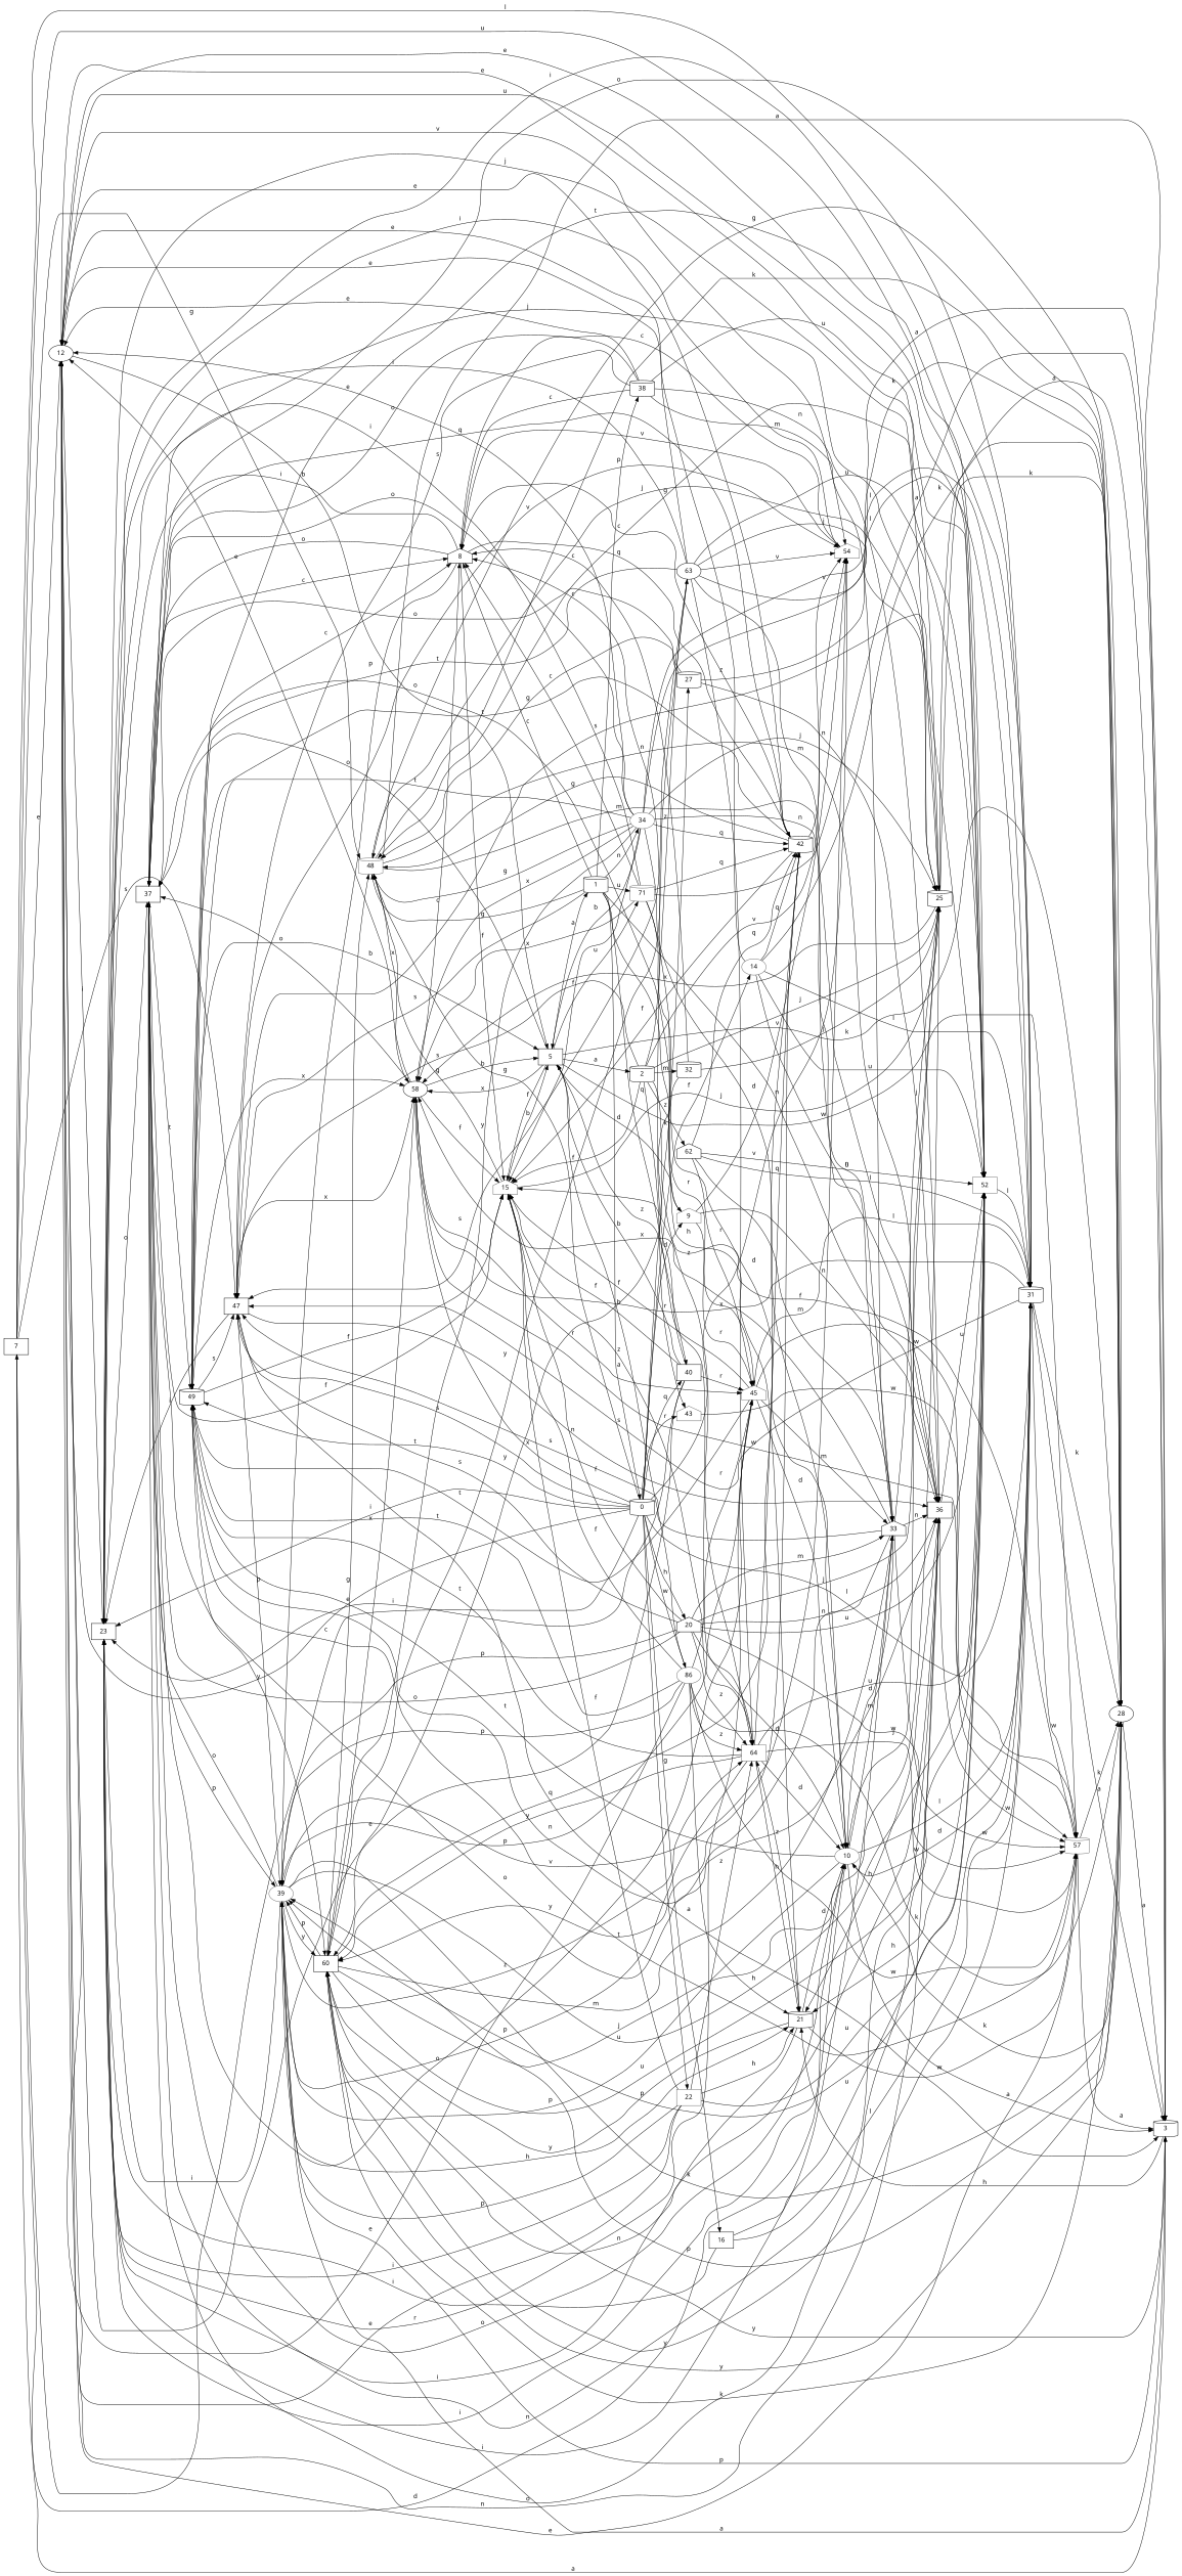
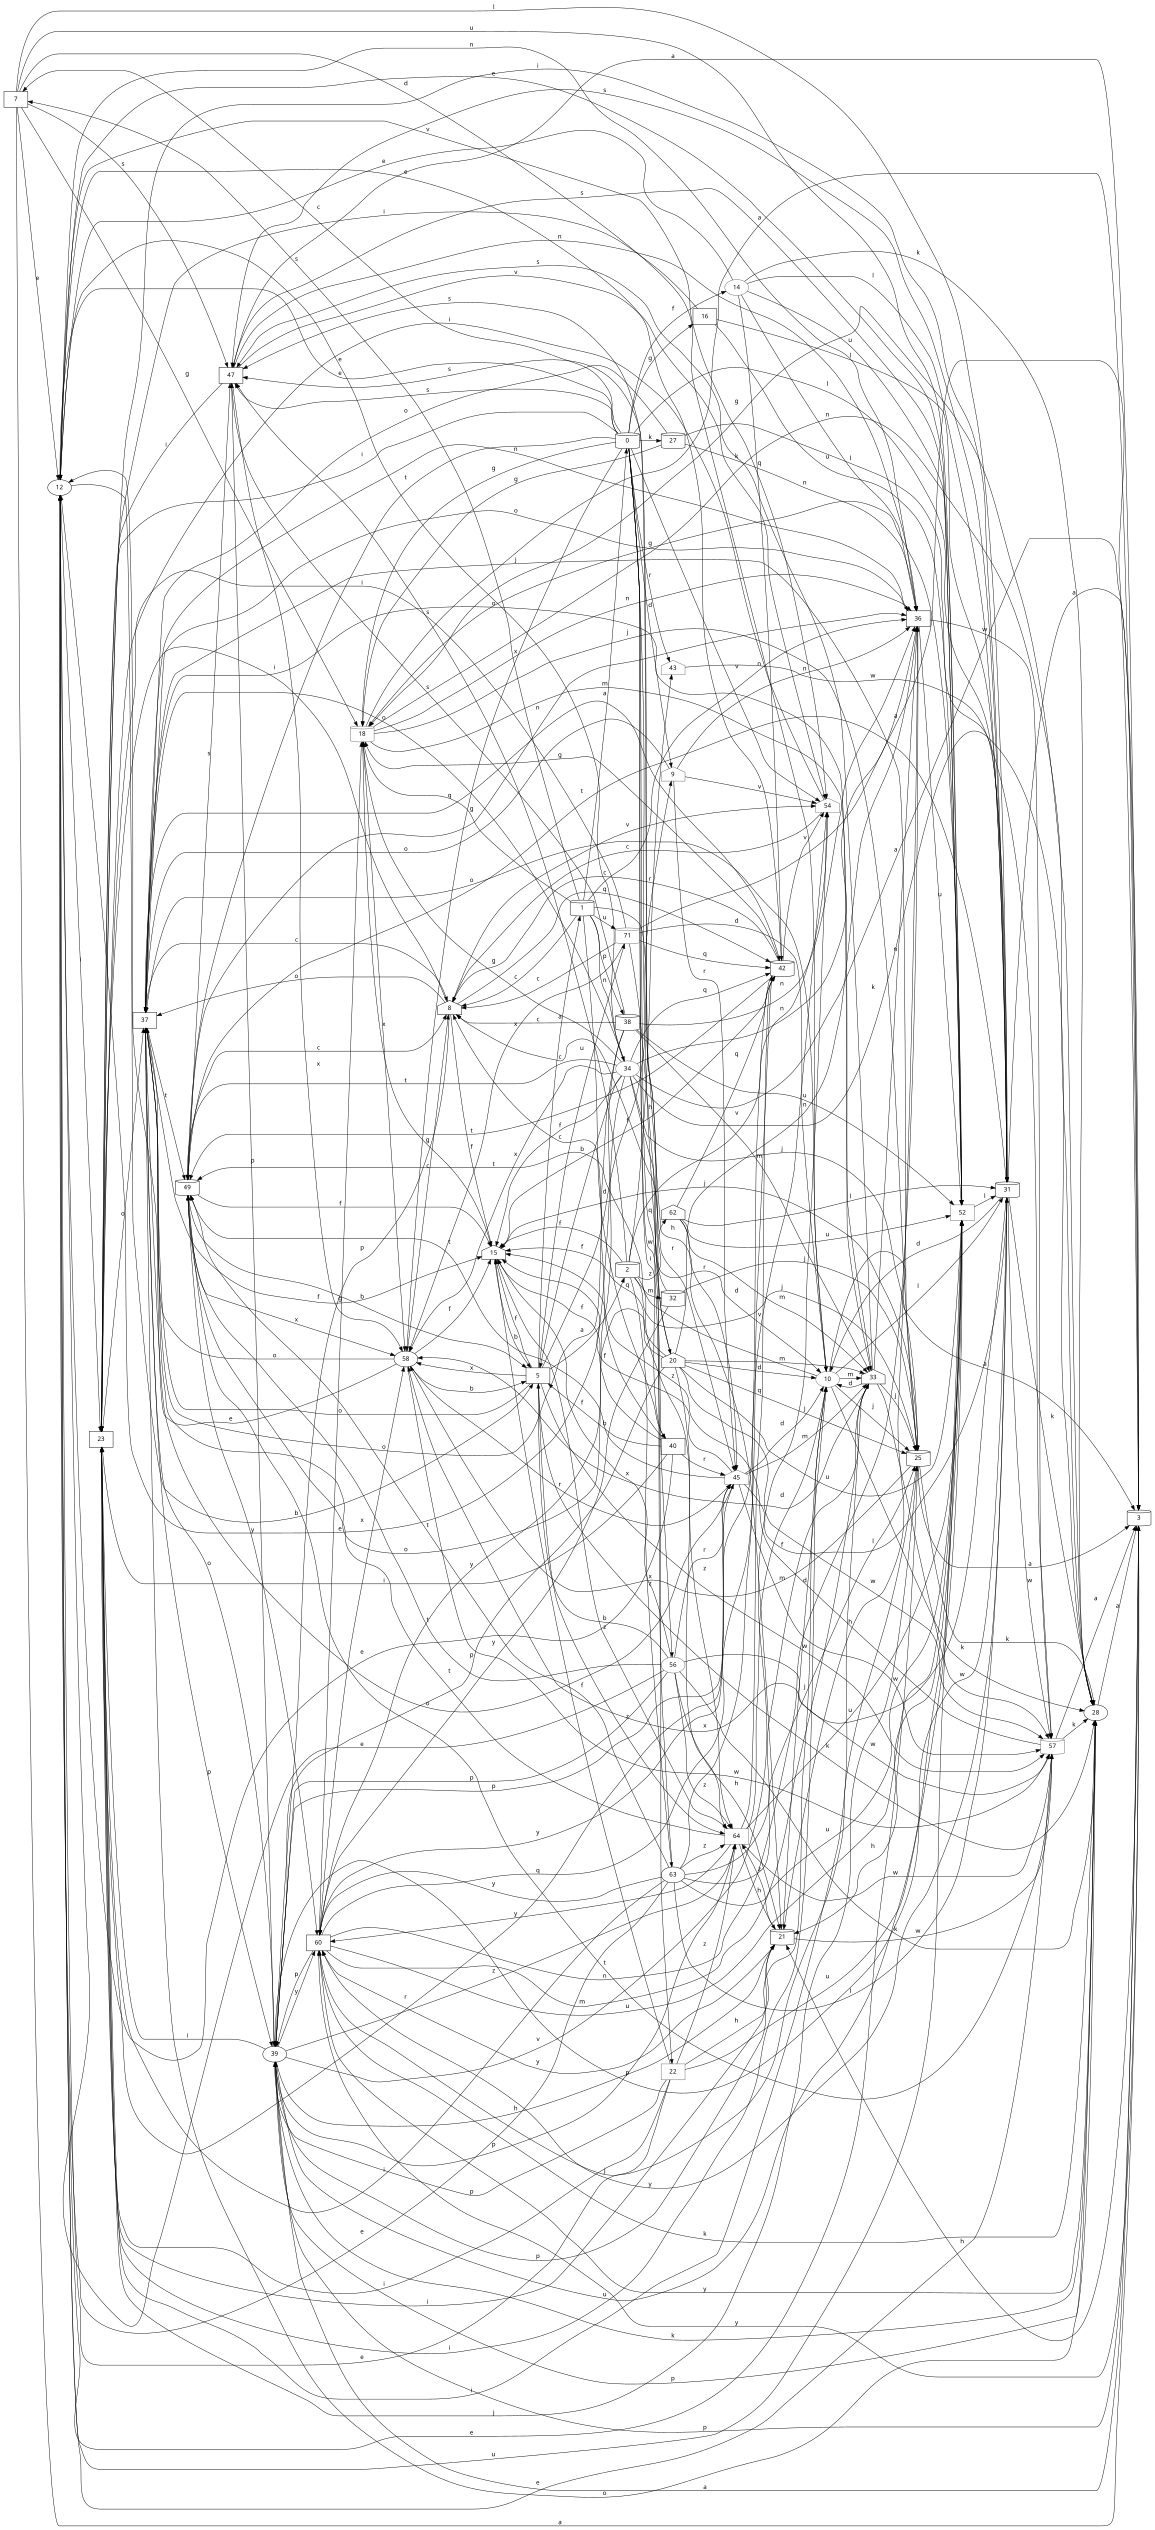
  strict digraph {
    fontname="Noto Sans"
    rankdir=LR
    node [color=black fontname="Noto Sans" shape=cylinder]
    edge [fontname="Noto Sans"]
    7 [shape=box]
    0
    9 [color=gray40 shape=house]
    12 [shape=ellipse]
    14 [color=gray40 shape=ellipse]
    16 [shape=box]
-   18 [color=gray40 label=48]
+   18 [color=gray40]
    20 [shape=house]
    22 [color=gray40 shape=box]
    23 [shape=box]
    27
    31
    40 [shape=box]
    43 [color=gray40 shape=house]
    47 [shape=box]
    49
    54 [color=gray40 shape=house]
-   56 [color=gray40 shape=ellipse label=86]
+   56 [color=gray40 shape=ellipse]
    58 [shape=ellipse]
    3
    10 [color=gray40 shape=ellipse]
    52 [color=gray40 shape=box]
    36 [shape=box]
    37 [shape=box]
    45 [color=gray40 shape=house]
    5 [shape=box]
    28 [shape=ellipse]
    42
    25
    33 [shape=house]
-   15 [color=gray40 shape=house]
+   15 [shape=house]
    64 [color=gray40 shape=box]
-   39 [color=gray40 shape=ellipse]
+   39 [shape=ellipse]
    57 [color=gray40]
    21
    60 [shape=box]
    8 [shape=house]
    1
    34 [color=gray40 shape=ellipse]
    38
    n41 [color=gray40 label=71]
    2
    32
    62 [shape=house]
    63 [shape=ellipse]
    7 -> 12 [label=e]
    7 -> 18 [label=g]
    7 -> 31 [label=l]
    7 -> 47 [label=s]
    7 -> 3 [label=a]
    7 -> 10 [label=d]
    7 -> 52 [label=u]
    0 -> 7 [label=c]
    0 -> 9 [label=d]
    0 -> 12 [label=e]
    0 -> 14 [label=f]
    0 -> 16 [label=g]
    0 -> 18 [label=g]
    0 -> 20 [label=h]
    0 -> 22 [label=i]
    0 -> 23 [label=i]
    0 -> 27 [label=k]
    0 -> 31 [label=l]
    0 -> 40 [label=q]
    0 -> 43 [label=r]
    0 -> 47 [label=s]
    0 -> 49 [label=t]
    0 -> 54 [label=v]
    0 -> 56 [label=w]
    0 -> 58 [label=x]
    9 -> 54 [label=v]
    9 -> 36 [label=n]
    9 -> 37 [label=o]
    9 -> 45 [label=r]
    12 -> 23 [label=i]
    12 -> 54 [label=v]
    12 -> 52 [label=u]
    12 -> 36 [label=n]
    12 -> 5 [label=b]
    14 -> 12 [label=e]
    14 -> 31 [label=l]
    14 -> 52 [label=u]
    14 -> 36 [label=n]
    14 -> 28 [label=k]
    14 -> 42 [label=q]
    16 -> 23 [label=i]
    16 -> 31 [label=l]
    16 -> 52 [label=u]
    18 -> 58 [label=x]
    18 -> 3 [label=a]
    18 -> 36 [label=n]
    18 -> 28 [label=k]
    18 -> 25 [label=j]
    18 -> 33 [label=m]
    20 -> 47 [label=s]
    20 -> 10 [label=d]
    20 -> 52 [label=u]
    20 -> 36 [label=n]
    20 -> 37 [label=o]
    20 -> 25 [label=j]
    20 -> 33 [label=m]
    20 -> 15 [label=f]
    20 -> 64 [label=z]
    20 -> 39 [label=p]
    20 -> 57 [label=w]
    22 -> 12 [label=e]
    22 -> 23 [label=i]
    22 -> 52 [label=u]
    22 -> 15 [label=f]
    22 -> 64 [label=z]
    22 -> 39 [label=p]
    22 -> 21 [label=h]
    23 -> 37 [label=o]
    23 -> 45 [label=r]
    23 -> 25 [label=j]
    27 -> 18 [label=g]
    27 -> 31 [label=l]
    27 -> 36 [label=n]
    27 -> 37 [label=o]
    31 -> 23 [label=i]
    31 -> 47 [label=s]
    31 -> 49 [label=t]
    31 -> 58 [label=x]
    31 -> 3 [label=a]
    31 -> 10 [label=d]
    31 -> 28 [label=k]
    31 -> 39 [label=p]
    31 -> 57 [label=w]
    31 -> 60 [label=y]
    40 -> 12 [label=e]
    40 -> 23 [label=i]
    40 -> 45 [label=r]
    40 -> 5 [label=b]
    40 -> 15 [label=f]
    40 -> 8 [label=c]
    43 -> 57 [label=w]
    47 -> 23 [label=i]
    47 -> 54 [label=v]
    47 -> 58 [label=x]
    47 -> 3 [label=a]
    47 -> 36 [label=n]
    47 -> 39 [label=p]
    49 -> 47 [label=s]
    49 -> 58 [label=x]
    49 -> 36 [label=n]
    49 -> 5 [label=b]
    49 -> 15 [label=f]
    49 -> 60 [label=y]
    49 -> 8 [label=c]
    54 -> 23 [label=i]
    54 -> 8 [label=c]
    56 -> 12 [label=e]
    56 -> 49 [label=t]
    56 -> 45 [label=r]
    56 -> 5 [label=b]
    56 -> 28 [label=k]
    56 -> 15 [label=f]
    56 -> 64 [label=z]
    56 -> 39 [label=p]
    56 -> 57 [label=w]
    56 -> 21 [label=h]
    58 -> 12 [label=e]
    58 -> 37 [label=o]
    58 -> 45 [label=r]
    58 -> 5 [label=b]
    58 -> 15 [label=f]
    58 -> 57 [label=w]
    58 -> 8 [label=c]
    3 -> 39 [label=p]
    3 -> 21 [label=h]
    3 -> 60 [label=y]
    10 -> 23 [label=i]
    10 -> 31 [label=l]
    10 -> 49 [label=t]
    10 -> 3 [label=a]
    10 -> 37 [label=o]
    10 -> 28 [label=k]
    10 -> 25 [label=j]
    10 -> 33 [label=m]
    10 -> 39 [label=p]
    52 -> 12 [label=e]
    52 -> 18 [label=g]
    52 -> 31 [label=l]
    52 -> 47 [label=s]
    52 -> 21 [label=h]
    36 -> 52 [label=u]
    36 -> 37 [label=o]
    36 -> 57 [label=w]
    36 -> 21 [label=h]
    37 -> 49 [label=t]
    37 -> 36 [label=n]
    37 -> 42 [label=q]
    37 -> 25 [label=j]
    37 -> 15 [label=f]
    37 -> 39 [label=p]
    37 -> 8 [label=c]
    45 -> 31 [label=l]
    45 -> 49 [label=t]
    45 -> 10 [label=d]
    45 -> 37 [label=o]
    45 -> 33 [label=m]
    45 -> 15 [label=f]
    45 -> 39 [label=p]
    45 -> 57 [label=w]
    5 -> 9 [label=d]
    5 -> 58 [label=x]
    5 -> 37 [label=o]
    5 -> 28 [label=k]
    5 -> 15 [label=f]
    5 -> 64 [label=z]
    5 -> 57 [label=w]
    5 -> 1 [label=a]
    5 -> n41 [label=u]
    5 -> 2 [label=a]
    28 -> 18 [label=g]
    28 -> 3 [label=a]
    28 -> 37 [label=o]
    28 -> 39 [label=p]
    28 -> 60 [label=y]
    42 -> 12 [label=e]
    42 -> 18 [label=g]
    42 -> 49 [label=t]
    42 -> 54 [label=v]
    42 -> 15 [label=f]
    42 -> 60 [label=y]
    42 -> 8 [label=c]
    25 -> 12 [label=e]
    25 -> 58 [label=x]
    25 -> 3 [label=a]
    25 -> 28 [label=k]
    33 -> 23 [label=i]
    33 -> 47 [label=s]
    33 -> 58 [label=x]
    33 -> 10 [label=d]
    33 -> 36 [label=n]
    33 -> 37 [label=o]
    33 -> 25 [label=j]
    33 -> 57 [label=w]
    15 -> 18 [label=g]
    15 -> 5 [label=b]
    15 -> 25 [label=j]
    15 -> 64 [label=z]
    64 -> 49 [label=t]
    64 -> 10 [label=d]
    64 -> 52 [label=u]
    64 -> 42 [label=q]
    64 -> 39 [label=p]
    64 -> 57 [label=w]
    64 -> 21 [label=h]
    64 -> 60 [label=y]
    39 -> 23 [label=i]
    39 -> 54 [label=v]
    39 -> 3 [label=a]
    39 -> 52 [label=u]
    39 -> 37 [label=o]
    39 -> 28 [label=k]
    39 -> 64 [label=z]
    39 -> 21 [label=h]
    39 -> 60 [label=y]
    57 -> 12 [label=e]
    57 -> 49 [label=t]
    57 -> 3 [label=a]
    57 -> 28 [label=k]
    57 -> 15 [label=f]
    21 -> 23 [label=i]
    21 -> 10 [label=d]
    21 -> 64 [label=z]
    21 -> 57 [label=w]
    21 -> 60 [label=y]
    60 -> 18 [label=g]
    60 -> 58 [label=x]
    60 -> 52 [label=u]
    60 -> 36 [label=n]
    60 -> 28 [label=k]
    60 -> 42 [label=q]
    60 -> 25 [label=j]
    60 -> 33 [label=m]
    60 -> 39 [label=p]
    8 -> 23 [label=i]
    8 -> 54 [label=v]
    8 -> 37 [label=o]
    8 -> 42 [label=q]
    8 -> 15 [label=f]
    8 -> 39 [label=p]
    1 -> 0 [label=a]
    1 -> 18 [label=g]
    1 -> 40 [label=q]
-   1 -> 47 [label=s]
+   1 -> 7 [label=s]
    1 -> 36 [label=n]
    1 -> 21 [label=h]
    1 -> 8 [label=c]
    1 -> 34 [label=n]
    1 -> 38 [label=p]
    1 -> n41 [label=u]
    34 -> 12 [label=e]
    34 -> 18 [label=g]
    34 -> 49 [label=t]
    34 -> 58 [label=x]
    34 -> 3 [label=a]
    34 -> 10 [label=d]
    34 -> 36 [label=n]
    34 -> 37 [label=o]
    34 -> 5 [label=b]
    34 -> 28 [label=k]
    34 -> 42 [label=q]
    34 -> 25 [label=j]
    34 -> 15 [label=f]
    34 -> 60 [label=y]
    38 -> 12 [label=e]
    38 -> 47 [label=s]
    38 -> 52 [label=u]
    38 -> 36 [label=n]
    38 -> 37 [label=o]
    38 -> 33 [label=m]
    38 -> 8 [label=c]
    n41 -> 23 [label=i]
    n41 -> 58 [label=x]
    n41 -> 3 [label=a]
    n41 -> 10 [label=d]
    n41 -> 45 [label=r]
    n41 -> 42 [label=q]
    n41 -> 8 [label=c]
    2 -> 43 [label=r]
    2 -> 47 [label=s]
    2 -> 54 [label=v]
    2 -> 25 [label=j]
    2 -> 15 [label=f]
    2 -> 64 [label=z]
    2 -> 32 [label=m]
    2 -> 62 [label=z]
    2 -> 63 [label=z]
    32 -> 25 [label=j]
    32 -> 60 [label=y]
    32 -> 8 [label=c]
    62 -> 31 [label=l]
    62 -> 52 [label=u]
    62 -> 45 [label=r]
    62 -> 42 [label=q]
    62 -> 33 [label=m]
    63 -> 12 [label=e]
    63 -> 23 [label=i]
    63 -> 31 [label=l]
    63 -> 47 [label=s]
    63 -> 49 [label=t]
    63 -> 54 [label=v]
    63 -> 52 [label=u]
    63 -> 25 [label=j]
    63 -> 33 [label=m]
    63 -> 64 [label=z]
    63 -> 60 [label=y]
  }
